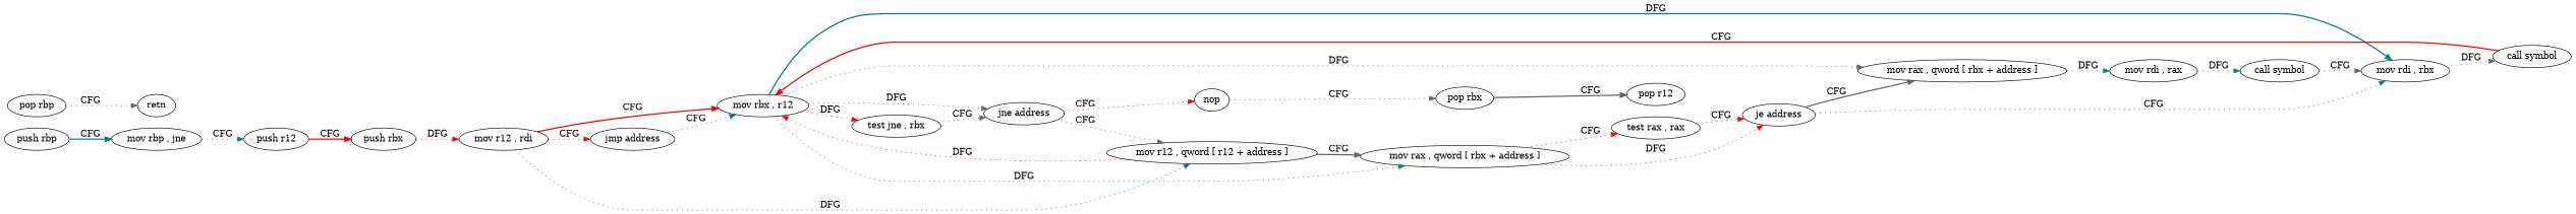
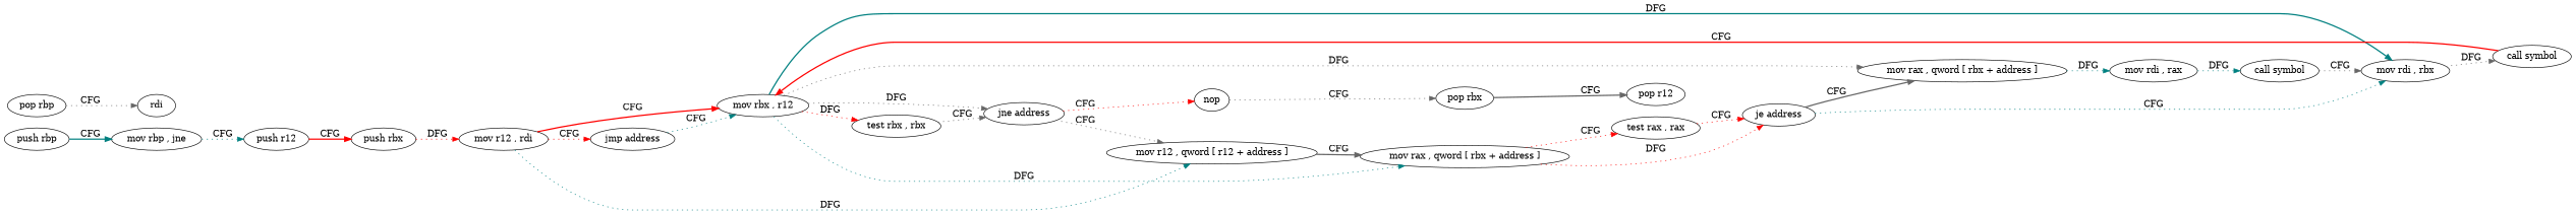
  digraph {
    rankdir=LR
    edge [color=red style=dotted]
    n1 [label="push rbp"]
    n2 [label="mov rbp , jne"]
    n3 [label="push r12"]
    n4 [label="push rbx"]
    n5 [label="mov r12 , rdi"]
    n6 [label="jmp address"]
    n7 [label="mov rbx , r12"]
    n8 [label="mov r12 , qword [ r12 + address ]"]
-   n9 [label="test jne , rbx"]
+   n9 [label="test rbx , rbx"]
    n10 [label="jne address"]
    n11 [label="mov rax , qword [ rbx + address ]"]
    n12 [label="mov rdi , rbx"]
    n13 [label="mov rax , qword [ rbx + address ]"]
    n14 [label=nop]
    n15 [label="test rax , rax"]
    n16 [label="je address"]
    n17 [label="call symbol"]
    n18 [label="mov rdi , rax"]
    n19 [label="pop rbx"]
    n20 [label="pop r12"]
    n21 [label="call symbol"]
    n22 [label="pop rbp"]
-   n23 [label=retn]
+   n23 [label=rdi]
    n1 -> n2 [color=teal label=CFG style=bold]
    n2 -> n3 [color=teal label=CFG]
    n3 -> n4 [label=CFG style=bold]
    n4 -> n5 [label=DFG]
    n5 -> n6 [label=CFG]
    n5 -> n7 [label=CFG style=bold]
    n5 -> n8 [color=teal label=DFG]
    n6 -> n7 [color=teal label=CFG]
    n7 -> n9 [label=DFG]
    n7 -> n10 [color=gray40 label=DFG]
    n7 -> n11 [color=teal label=DFG]
    n7 -> n12 [color=teal label=DFG style=bold]
    n7 -> n13 [color=gray40 label=DFG]
-   n8 -> n7 [label=DFG]
    n8 -> n11 [color=gray40 label=CFG style=bold]
    n9 -> n10 [color=gray40 label=CFG]
    n10 -> n8 [color=gray40 label=CFG]
    n10 -> n14 [label=CFG]
    n11 -> n15 [label=CFG]
    n11 -> n16 [label=DFG]
    n12 -> n17 [color=gray40 label=DFG]
    n13 -> n18 [color=teal label=DFG]
    n14 -> n19 [color=gray40 label=CFG]
    n15 -> n16 [label=CFG]
    n16 -> n12 [color=teal label=CFG]
    n16 -> n13 [color=gray40 label=CFG style=bold]
    n17 -> n7 [label=CFG style=bold]
    n18 -> n21 [color=teal label=DFG]
    n19 -> n20 [color=gray40 label=CFG style=bold]
    n21 -> n12 [color=gray40 label=CFG]
    n22 -> n23 [color=gray40 label=CFG]
  }
